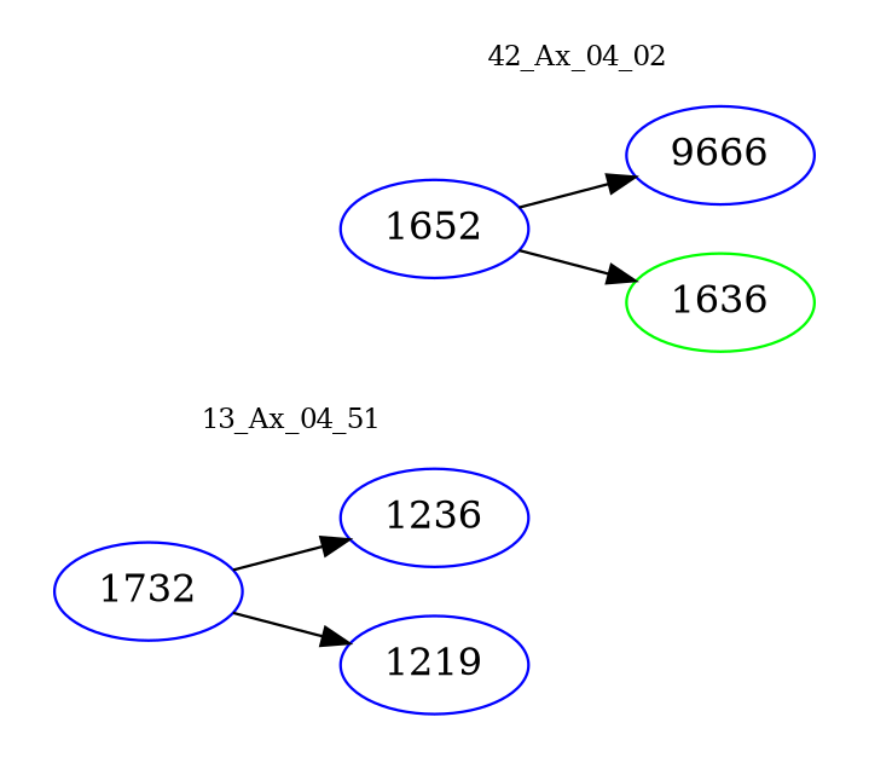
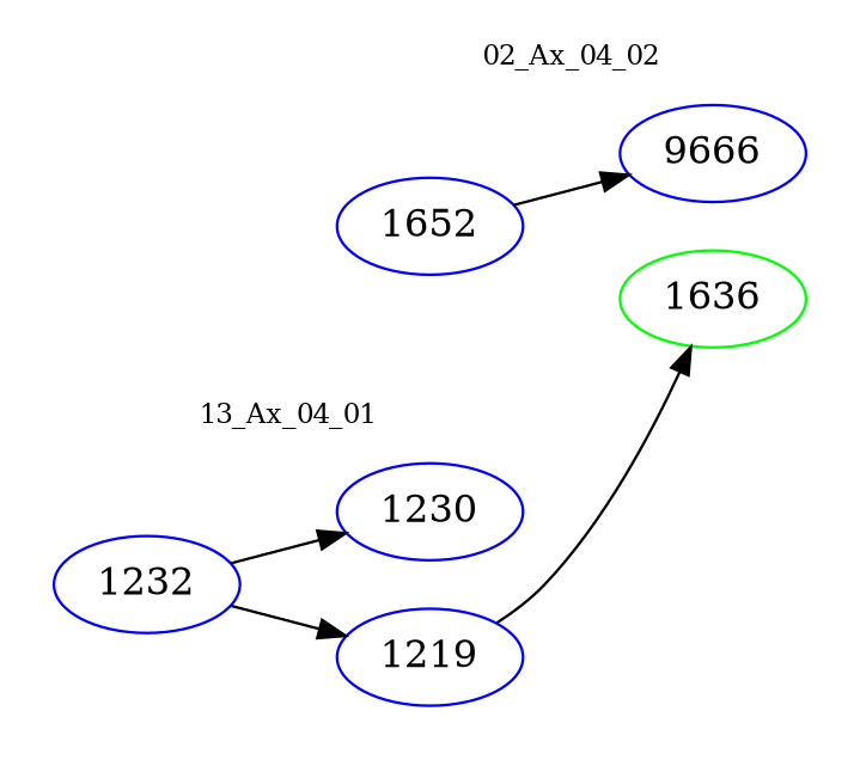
  digraph {
    rankdir=LR
    node [color=blue]
    edge [color=black]
    n1 [label=1652]
    n2 [color=green label=1636]
    n3 [label=9666]
-   n4 [label=1732]
+   n4 [label=1232]
    n5 [label=1219]
-   n6 [label=1236]
+   n6 [label=1230]
    subgraph cluster_1 {
      color=white
      fontsize=10
-     label="42_Ax_04_02"
+     label="02_Ax_04_02"
      n1
      n2
      n3
    }
    subgraph cluster_2 {
      color=white
      fontsize=10
-     label="13_Ax_04_51"
+     label="13_Ax_04_01"
      n4
      n5
      n6
    }
-   n1 -> n2
+   n5 -> n2
    n1 -> n3
    n4 -> n5
    n4 -> n6
  }
